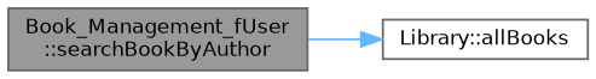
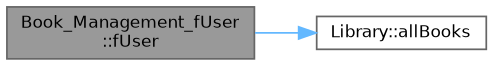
  digraph {
    rankdir=LR
    node [fontname=Helvetica fontsize=10 shape=box style=filled]
-   n1 [color=gray40 fillcolor=grey60 fontcolor=black height=0.2 label="Book_Management_fUser\l::searchBookByAuthor" width=0.4]
+   n1 [color=gray40 fillcolor=grey60 fontcolor=black height=0.2 label="Book_Management_fUser\l::fUser" width=0.4]
    n2 [color=grey40 fillcolor=white height=0.2 label="Library::allBooks" width=0.4]
    n1 -> n2 [color=steelblue1 fontname=Helvetica fontsize=10 labelfontname=Helvetica labelfontsize=10 style=solid]
  }
